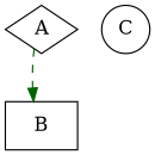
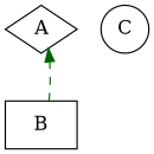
  digraph {
    A [shape=diamond]
    B [shape=box]
    C [shape=circle]
-   A -> B [color=darkgreen style=dashed]
+   B -> A [color=darkgreen style=dashed]
  }
